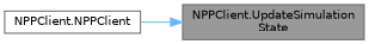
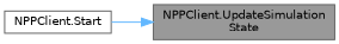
  digraph {
    rankdir=RL
    node [fontname=Helvetica fontsize=10 shape=box style=filled]
    n1 [color=gray40 fillcolor=grey60 fontcolor=black height=0.2 label="NPPClient.UpdateSimulation\lState" width=0.4]
-   n2 [color=grey40 fillcolor=white height=0.2 label="NPPClient.NPPClient" width=0.4]
+   n2 [color=grey40 fillcolor=white height=0.2 label="NPPClient.Start" width=0.4]
    n1 -> n2 [color=steelblue1 dir=back fontname=Helvetica fontsize=10 labelfontname=Helvetica labelfontsize=10 style=solid]
  }
